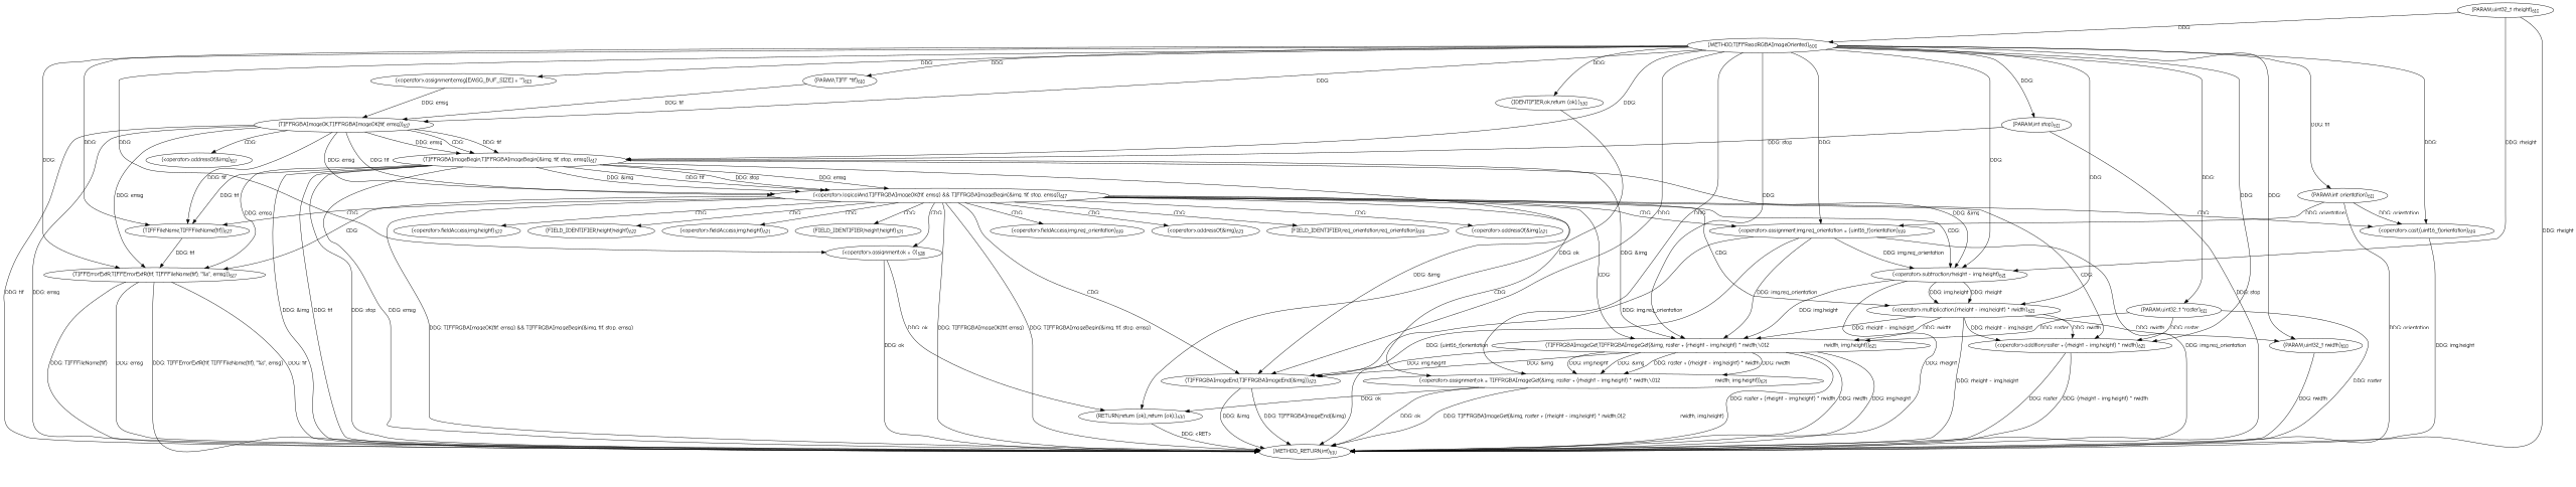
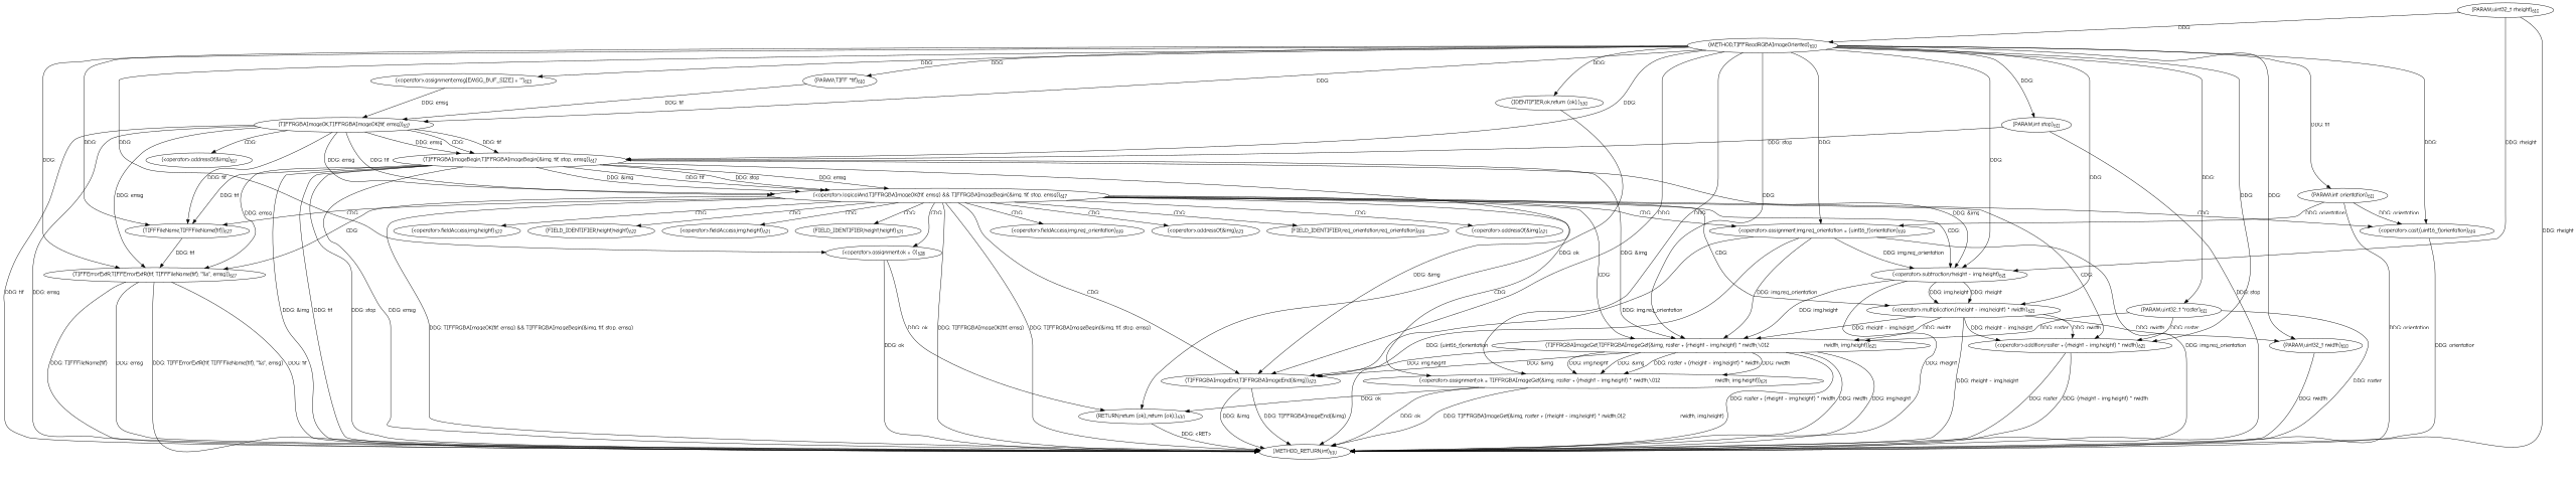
  digraph {
    fontname="Comic Neue"
    node [fontname="Comic Neue"]
    edge [fontname="Comic Neue"]
-   n1 [label=<(METHOD,TIFFReadRGBAImageOriented)<SUB>600</SUB>>]
+   n1 [label=<(METHOD,TIFFReadRGBAImageOriented)<SUB>610</SUB>>]
    n2 [label=<(PARAM,TIFF *tif)<SUB>610</SUB>>]
    n3 [label=<(PARAM,uint32_t rwidth)<SUB>610</SUB>>]
    n4 [label=<(PARAM,uint32_t *raster)<SUB>611</SUB>>]
    n5 [label=<(PARAM,int orientation)<SUB>611</SUB>>]
    n6 [label=<(PARAM,int stop)<SUB>611</SUB>>]
    n7 [label=<(&lt;operator&gt;.assignment,emsg[EMSG_BUF_SIZE] = &quot;&quot;)<SUB>613</SUB>>]
    n8 [label=<(IDENTIFIER,ok,return (ok);)<SUB>630</SUB>>]
    n9 [label=<(&lt;operator&gt;.assignment,img.req_orientation = (uint16_t)orientation)<SUB>619</SUB>>]
    n10 [label=<(&lt;operator&gt;.assignment,ok = TIFFRGBAImageGet(&amp;img, raster + (rheight - img.height) * rwidth,\012                              rwidth, img.height))<SUB>621</SUB>>]
    n11 [label=<(TIFFRGBAImageEnd,TIFFRGBAImageEnd(&amp;img))<SUB>623</SUB>>]
    n12 [label=<(TIFFRGBAImageOK,TIFFRGBAImageOK(tif, emsg))<SUB>617</SUB>>]
    n13 [label=<(TIFFRGBAImageBegin,TIFFRGBAImageBegin(&amp;img, tif, stop, emsg))<SUB>617</SUB>>]
    n14 [label=<(TIFFErrorExtR,TIFFErrorExtR(tif, TIFFFileName(tif), &quot;%s&quot;, emsg))<SUB>627</SUB>>]
    n15 [label=<(&lt;operator&gt;.assignment,ok = 0)<SUB>628</SUB>>]
    n16 [label=<(&lt;operator&gt;.cast,(uint16_t)orientation)<SUB>619</SUB>>]
    n17 [label=<(TIFFRGBAImageGet,TIFFRGBAImageGet(&amp;img, raster + (rheight - img.height) * rwidth,\012                              rwidth, img.height))<SUB>621</SUB>>]
    n18 [label=<(&lt;operator&gt;.addition,raster + (rheight - img.height) * rwidth)<SUB>621</SUB>>]
    n19 [label=<(TIFFFileName,TIFFFileName(tif))<SUB>627</SUB>>]
    n20 [label=<(&lt;operator&gt;.multiplication,(rheight - img.height) * rwidth)<SUB>621</SUB>>]
    n21 [label=<(&lt;operator&gt;.subtraction,rheight - img.height)<SUB>621</SUB>>]
    n22 [label=<(METHOD_RETURN,int)<SUB>610</SUB>>]
    n23 [label=<(PARAM,uint32_t rheight)<SUB>610</SUB>>]
    n24 [label=<(RETURN,return (ok);,return (ok);)<SUB>630</SUB>>]
    n25 [label=<(&lt;operator&gt;.logicalAnd,TIFFRGBAImageOK(tif, emsg) &amp;&amp; TIFFRGBAImageBegin(&amp;img, tif, stop, emsg))<SUB>617</SUB>>]
    n26 [label=<(&lt;operator&gt;.addressOf,&amp;img)<SUB>617</SUB>>]
    n27 [label=<(&lt;operator&gt;.fieldAccess,img.req_orientation)<SUB>619</SUB>>]
    n28 [label=<(&lt;operator&gt;.addressOf,&amp;img)<SUB>623</SUB>>]
    n29 [label=<(FIELD_IDENTIFIER,req_orientation,req_orientation)<SUB>619</SUB>>]
    n30 [label=<(&lt;operator&gt;.addressOf,&amp;img)<SUB>621</SUB>>]
    n31 [label=<(&lt;operator&gt;.fieldAccess,img.height)<SUB>622</SUB>>]
    n32 [label=<(FIELD_IDENTIFIER,height,height)<SUB>622</SUB>>]
    n33 [label=<(&lt;operator&gt;.fieldAccess,img.height)<SUB>621</SUB>>]
    n34 [label=<(FIELD_IDENTIFIER,height,height)<SUB>621</SUB>>]
    n1 -> n2 [label="DDG: "]
    n1 -> n3 [label="DDG: "]
    n1 -> n4 [label="DDG: "]
    n1 -> n5 [label="DDG: tif"]
    n1 -> n6 [label="DDG: "]
    n1 -> n7 [label="DDG: "]
    n1 -> n8 [label="DDG: "]
    n1 -> n9 [label="DDG: "]
    n1 -> n10 [label="DDG: "]
    n1 -> n11 [label="DDG: "]
    n1 -> n12 [label="DDG: "]
    n1 -> n13 [label="DDG: "]
    n1 -> n14 [label="DDG: "]
    n1 -> n15 [label="DDG: "]
    n1 -> n16 [label="DDG: "]
    n1 -> n17 [label="DDG: "]
    n1 -> n18 [label="DDG: "]
    n1 -> n19 [label="DDG: "]
    n1 -> n20 [label="DDG: "]
    n1 -> n21 [label="DDG: "]
    n2 -> n12 [label="DDG: tif"]
    n3 -> n22 [label="DDG: rwidth"]
    n4 -> n17 [label="DDG: raster"]
    n4 -> n18 [label="DDG: raster"]
    n4 -> n22 [label="DDG: raster"]
    n5 -> n9 [label="DDG: orientation"]
    n5 -> n16 [label="DDG: orientation"]
    n5 -> n22 [label="DDG: orientation"]
    n6 -> n13 [label="DDG: stop"]
    n6 -> n22 [label="DDG: stop"]
    n7 -> n12 [label="DDG: emsg"]
    n8 -> n24 [label="DDG: ok"]
    n9 -> n11 [label="DDG: img.req_orientation"]
    n9 -> n17 [label="DDG: img.req_orientation"]
    n9 -> n21 [label="DDG: img.req_orientation"]
    n9 -> n22 [label="DDG: img.req_orientation"]
    n9 -> n22 [label="DDG: (uint16_t)orientation"]
    n10 -> n22 [label="DDG: ok"]
    n10 -> n22 [label="DDG: TIFFRGBAImageGet(&amp;img, raster + (rheight - img.height) * rwidth,\012                              rwidth, img.height)"]
    n10 -> n24 [label="DDG: ok"]
    n11 -> n22 [label="DDG: &amp;img"]
    n11 -> n22 [label="DDG: TIFFRGBAImageEnd(&amp;img)"]
    n12 -> n13 [label="DDG: tif"]
    n12 -> n13 [label="DDG: emsg"]
    n12 -> n13 [label="CDG: "]
    n12 -> n14 [label="DDG: emsg"]
    n12 -> n19 [label="DDG: tif"]
    n12 -> n22 [label="DDG: tif"]
    n12 -> n22 [label="DDG: emsg"]
    n12 -> n25 [label="DDG: tif"]
    n12 -> n25 [label="DDG: emsg"]
    n12 -> n26 [label="CDG: "]
    n13 -> n11 [label="DDG: &amp;img"]
    n13 -> n14 [label="DDG: emsg"]
    n13 -> n17 [label="DDG: &amp;img"]
    n13 -> n19 [label="DDG: tif"]
    n13 -> n21 [label="DDG: &amp;img"]
    n13 -> n22 [label="DDG: &amp;img"]
    n13 -> n22 [label="DDG: tif"]
    n13 -> n22 [label="DDG: stop"]
    n13 -> n22 [label="DDG: emsg"]
    n13 -> n25 [label="DDG: &amp;img"]
    n13 -> n25 [label="DDG: tif"]
    n13 -> n25 [label="DDG: stop"]
    n13 -> n25 [label="DDG: emsg"]
    n14 -> n22 [label="DDG: tif"]
    n14 -> n22 [label="DDG: TIFFFileName(tif)"]
    n14 -> n22 [label="DDG: emsg"]
    n14 -> n22 [label="DDG: TIFFErrorExtR(tif, TIFFFileName(tif), &quot;%s&quot;, emsg)"]
    n15 -> n22 [label="DDG: ok"]
    n15 -> n24 [label="DDG: ok"]
-   n16 -> n22 [label="DDG: img.height"]
+   n16 -> n22 [label="DDG: orientation"]
    n17 -> n10 [label="DDG: &amp;img"]
    n17 -> n10 [label="DDG: raster + (rheight - img.height) * rwidth"]
    n17 -> n10 [label="DDG: rwidth"]
    n17 -> n10 [label="DDG: img.height"]
    n17 -> n11 [label="DDG: &amp;img"]
    n17 -> n11 [label="DDG: img.height"]
    n17 -> n22 [label="DDG: raster + (rheight - img.height) * rwidth"]
    n17 -> n22 [label="DDG: rwidth"]
    n17 -> n22 [label="DDG: img.height"]
    n18 -> n22 [label="DDG: raster"]
    n18 -> n22 [label="DDG: (rheight - img.height) * rwidth"]
    n19 -> n14 [label="DDG: tif"]
    n20 -> n3 [label="DDG: rwidth"]
    n20 -> n17 [label="DDG: rheight - img.height"]
    n20 -> n17 [label="DDG: rwidth"]
    n20 -> n18 [label="DDG: rheight - img.height"]
    n20 -> n18 [label="DDG: rwidth"]
    n20 -> n22 [label="DDG: rheight - img.height"]
    n21 -> n17 [label="DDG: img.height"]
    n21 -> n20 [label="DDG: rheight"]
    n21 -> n20 [label="DDG: img.height"]
    n21 -> n22 [label="DDG: rheight"]
    n23 -> n1 [label="DDG: "]
    n23 -> n21 [label="DDG: rheight"]
    n23 -> n22 [label="DDG: rheight"]
    n24 -> n22 [label="DDG: &lt;RET&gt;"]
    n25 -> n9 [label="CDG: "]
    n25 -> n10 [label="CDG: "]
    n25 -> n11 [label="CDG: "]
    n25 -> n14 [label="CDG: "]
    n25 -> n15 [label="CDG: "]
    n25 -> n16 [label="CDG: "]
    n25 -> n17 [label="CDG: "]
    n25 -> n18 [label="CDG: "]
    n25 -> n19 [label="CDG: "]
    n25 -> n20 [label="CDG: "]
    n25 -> n21 [label="CDG: "]
    n25 -> n22 [label="DDG: TIFFRGBAImageOK(tif, emsg)"]
    n25 -> n22 [label="DDG: TIFFRGBAImageBegin(&amp;img, tif, stop, emsg)"]
    n25 -> n22 [label="DDG: TIFFRGBAImageOK(tif, emsg) &amp;&amp; TIFFRGBAImageBegin(&amp;img, tif, stop, emsg)"]
    n25 -> n27 [label="CDG: "]
    n25 -> n28 [label="CDG: "]
    n25 -> n29 [label="CDG: "]
    n25 -> n30 [label="CDG: "]
    n25 -> n31 [label="CDG: "]
    n25 -> n32 [label="CDG: "]
    n25 -> n33 [label="CDG: "]
    n25 -> n34 [label="CDG: "]
  }
